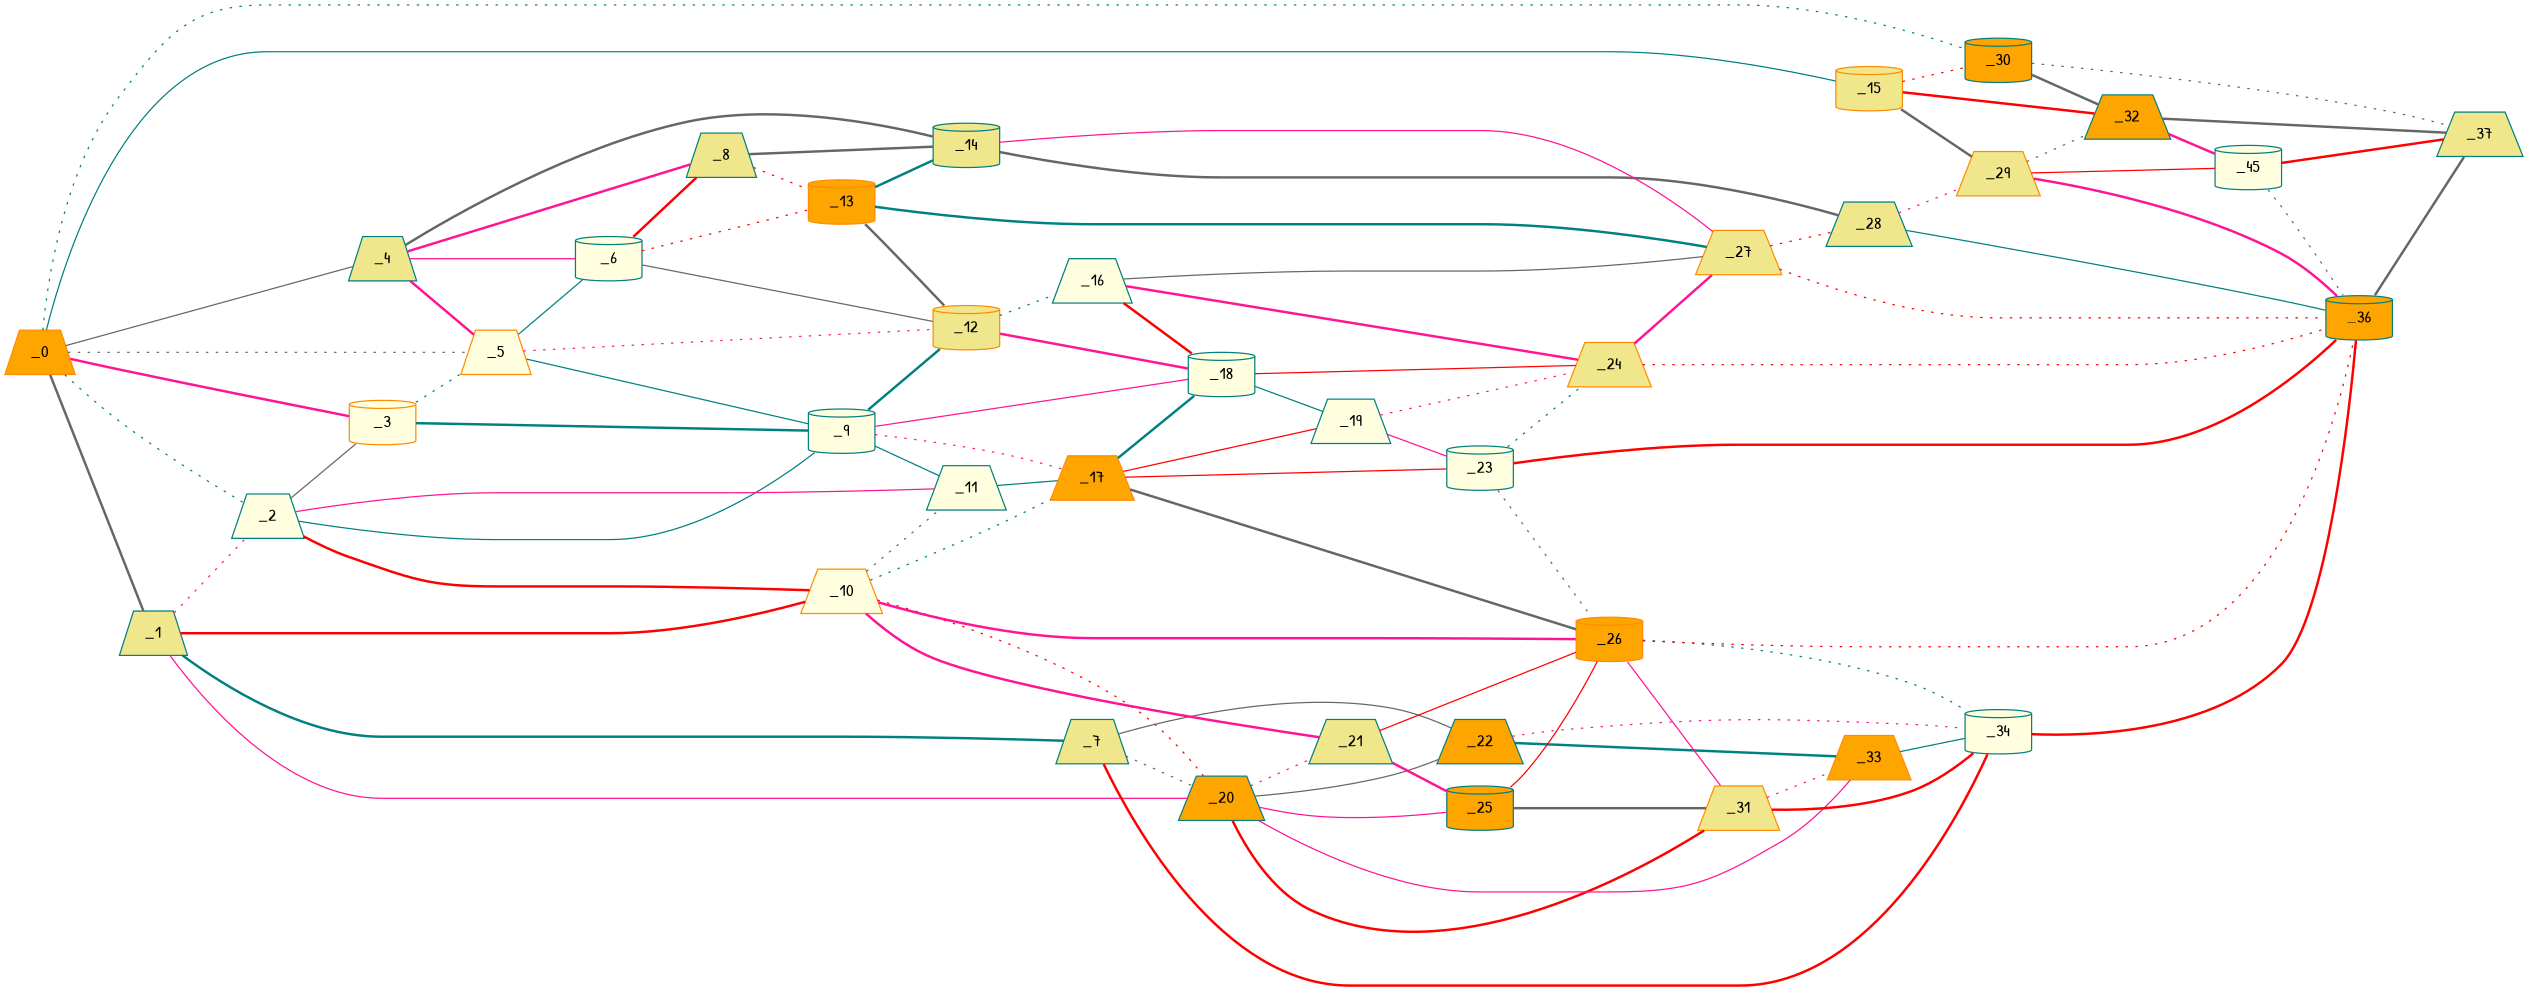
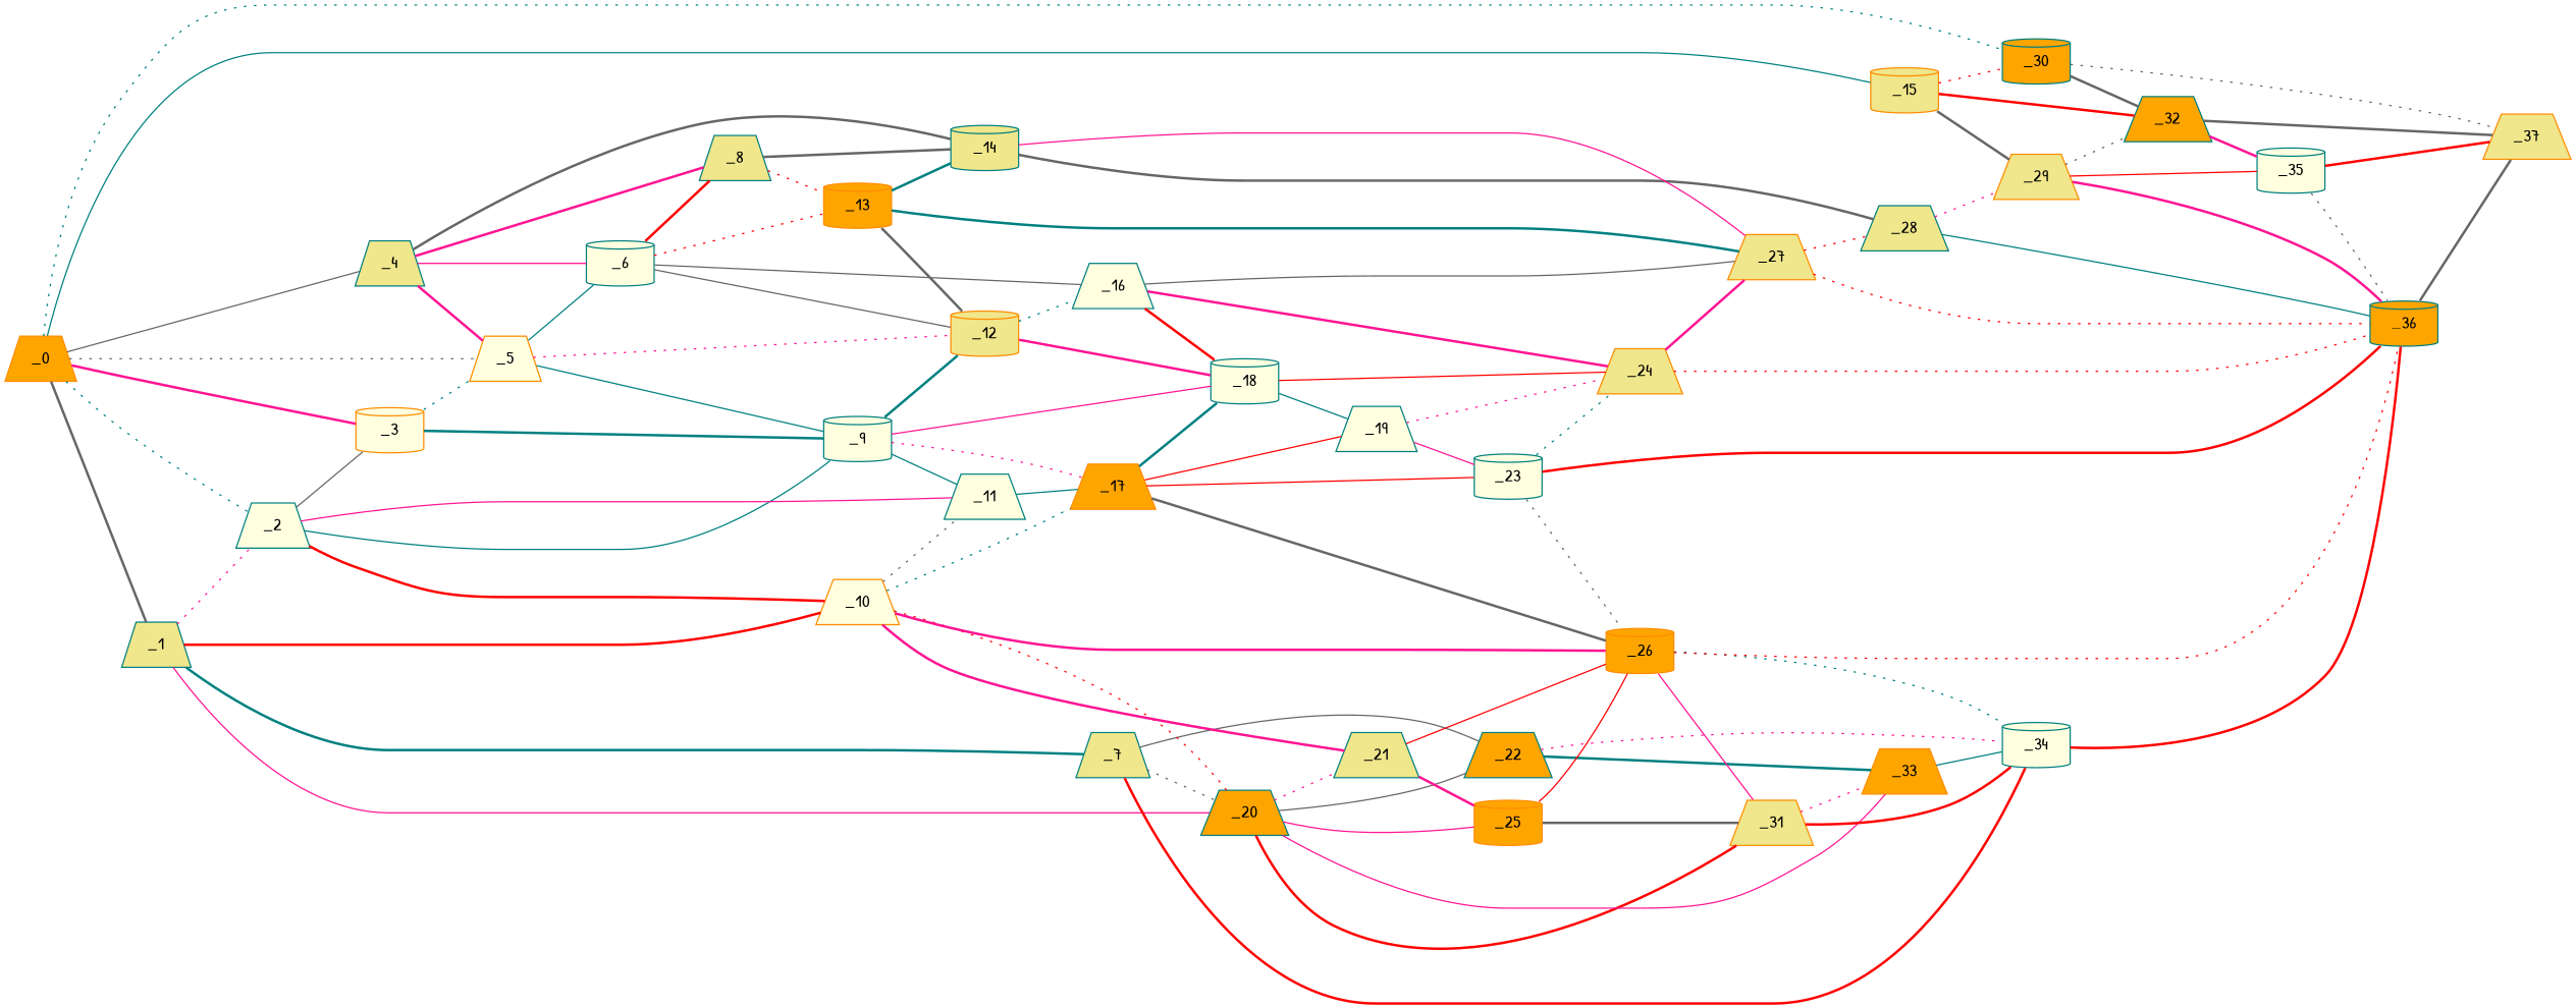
  graph {
    fontname="Patrick Hand"
    rankdir=LR
    node [color=teal fillcolor=khaki fontname="Patrick Hand" shape=trapezium style=filled x=39 y=97]
    edge [color=deeppink fontname="Patrick Hand" style=bold valence=2]
    _0 [color=darkorange fillcolor=orange x=35]
    _1 [x=37 y=8]
    _2 [fillcolor=lightyellow y=52]
    _3 [color=darkorange fillcolor=lightyellow shape=cylinder y=60]
    _4 [x=40 y=92]
    _5 [color=darkorange fillcolor=lightyellow x=42 y=71]
    _15 [color=darkorange shape=cylinder x=57 y=104]
    _30 [fillcolor=orange shape=cylinder x=78 y=125]
    _7 [x=48 y=3]
    _10 [color=darkorange fillcolor=lightyellow x=51 y=42]
    _20 [fillcolor=orange x=67 y=18]
    _9 [fillcolor=lightyellow shape=cylinder x=50 y=60]
    _11 [fillcolor=lightyellow x=51 y=48]
    _6 [fillcolor=lightyellow shape=cylinder x=47 y=78]
    _8 [x=48 y=83]
    _14 [shape=cylinder x=55 y=87]
    _12 [color=darkorange shape=cylinder x=54 y=67]
    _29 [color=darkorange x=78]
    _32 [fillcolor=orange x=81 y=108]
-   _37 [x=97 y=118]
+   _37 [color=darkorange x=97 y=118]
    _22 [fillcolor=orange x=69 y=7]
    _34 [fillcolor=lightyellow shape=cylinder x=94 y=10]
    _17 [color=darkorange fillcolor=orange x=60 y=53]
    _21 [x=68 y=25]
    _26 [color=darkorange fillcolor=orange shape=cylinder x=75 y=42]
-   _25 [fillcolor=orange shape=cylinder x=74 y=28]
+   _25 [color=darkorange fillcolor=orange shape=cylinder x=74 y=28]
    _31 [color=darkorange x=79 y=27]
    _33 [color=darkorange fillcolor=orange x=82 y=10]
    _18 [fillcolor=lightyellow shape=cylinder x=62 y=66]
    _13 [color=darkorange fillcolor=orange shape=cylinder x=55 y=80]
    _16 [fillcolor=lightyellow x=59 y=74]
    _28 [x=76 y=90]
    _27 [color=darkorange x=75 y=84]
    _36 [fillcolor=orange shape=cylinder x=97 y=92]
-   _35 [fillcolor=lightyellow shape=cylinder x=96 y=104 label=_45]
+   _35 [fillcolor=lightyellow shape=cylinder x=96 y=104]
    _19 [fillcolor=lightyellow x=65 y=62]
    _23 [fillcolor=lightyellow shape=cylinder x=73 y=62]
    _24 [color=darkorange x=73 y=72]
    _0 -- _1 [color=gray40 valence=1]
    _0 -- _2 [color=teal style=dotted]
    _0 -- _3
    _0 -- _4 [color=gray40 style=solid]
    _0 -- _5 [color=gray40 style=dotted]
    _0 -- _15 [color=teal style=solid valence=1]
    _0 -- _30 [color=teal style=dotted valence=1]
    _1 -- _2 [style=dotted valence=1]
    _1 -- _7 [color=teal valence=1]
    _1 -- _10 [color=red]
    _1 -- _20 [style=solid]
    _2 -- _3 [color=gray40 style=solid valence=1]
    _2 -- _10 [color=red]
    _2 -- _9 [color=teal style=solid]
    _2 -- _11 [style=solid]
    _3 -- _5 [color=teal style=dotted]
    _3 -- _9 [color=teal valence=1]
    _4 -- _5
    _4 -- _6 [style=solid valence=1]
    _4 -- _8 [valence=1]
    _4 -- _14 [color=gray40]
    _5 -- _9 [color=teal style=solid]
    _5 -- _6 [color=teal style=solid]
    _5 -- _12 [style=dotted]
    _15 -- _30 [color=red style=dotted valence=1]
    _15 -- _29 [color=gray40 valence=1]
    _15 -- _32 [color=red valence=1]
    _30 -- _32 [color=gray40]
    _30 -- _37 [color=gray40 style=dotted valence=1]
    _7 -- _20 [color=gray40 style=dotted]
    _7 -- _22 [color=gray40 style=solid valence=1]
    _7 -- _34 [color=red valence=1]
    _10 -- _20 [color=red style=dotted]
    _10 -- _11 [color=gray40 style=dotted]
    _10 -- _17 [color=teal style=dotted valence=1]
    _10 -- _21
    _10 -- _26
    _20 -- _22 [color=gray40 style=solid valence=1]
    _20 -- _21 [style=dotted]
    _20 -- _25 [style=solid]
    _20 -- _31 [color=red valence=1]
    _20 -- _33 [style=solid]
    _9 -- _11 [color=teal style=solid]
    _9 -- _12 [color=teal]
    _9 -- _17 [style=dotted]
    _9 -- _18 [style=solid]
    _11 -- _17 [color=teal style=solid]
    _6 -- _8 [color=red]
    _6 -- _12 [color=gray40 style=solid valence=1]
    _6 -- _13 [color=red style=dotted]
+   _6 -- _16 [color=gray40 style=solid]
    _8 -- _14 [color=gray40 valence=1]
    _8 -- _13 [color=red style=dotted]
    _14 -- _28 [color=gray40 valence=1]
    _14 -- _27 [style=solid valence=1]
    _12 -- _18
    _12 -- _16 [color=teal style=dotted]
    _29 -- _32 [color=gray40 style=dotted valence=1]
    _29 -- _36 [valence=1]
    _29 -- _35 [color=red style=solid]
    _32 -- _37 [color=gray40]
    _32 -- _35 [valence=1]
    _22 -- _34 [style=dotted]
    _22 -- _33 [color=teal]
    _34 -- _36 [color=red valence=1]
    _17 -- _26 [color=gray40]
    _17 -- _18 [color=teal valence=1]
    _17 -- _19 [color=red style=solid]
    _17 -- _23 [color=red style=solid valence=1]
    _21 -- _26 [color=red style=solid valence=1]
    _21 -- _25 [valence=1]
    _26 -- _34 [color=teal style=dotted]
    _26 -- _31 [style=solid]
    _26 -- _36 [color=red style=dotted valence=1]
    _25 -- _26 [color=red style=solid]
    _25 -- _31 [color=gray40 valence=1]
    _31 -- _34 [color=red valence=1]
    _31 -- _33 [style=dotted]
    _33 -- _34 [color=teal style=solid]
    _18 -- _19 [color=teal style=solid]
    _18 -- _24 [color=red style=solid]
    _13 -- _14 [color=teal]
    _13 -- _12 [color=gray40]
    _13 -- _27 [color=teal valence=1]
    _16 -- _18 [color=red valence=1]
    _16 -- _27 [color=gray40 style=solid]
    _16 -- _24 [valence=1]
    _28 -- _29 [style=dotted]
    _28 -- _36 [color=teal style=solid]
    _27 -- _28 [color=red style=dotted]
    _27 -- _36 [color=red style=dotted]
    _36 -- _37 [color=gray40 valence=1]
    _35 -- _37 [color=red]
    _35 -- _36 [color=gray40 style=dotted valence=1]
    _19 -- _23 [style=solid valence=1]
    _19 -- _24 [style=dotted valence=1]
    _23 -- _26 [color=gray40 style=dotted]
    _23 -- _36 [color=red valence=1]
    _23 -- _24 [color=teal style=dotted]
    _24 -- _27
    _24 -- _36 [color=red style=dotted]
  }
